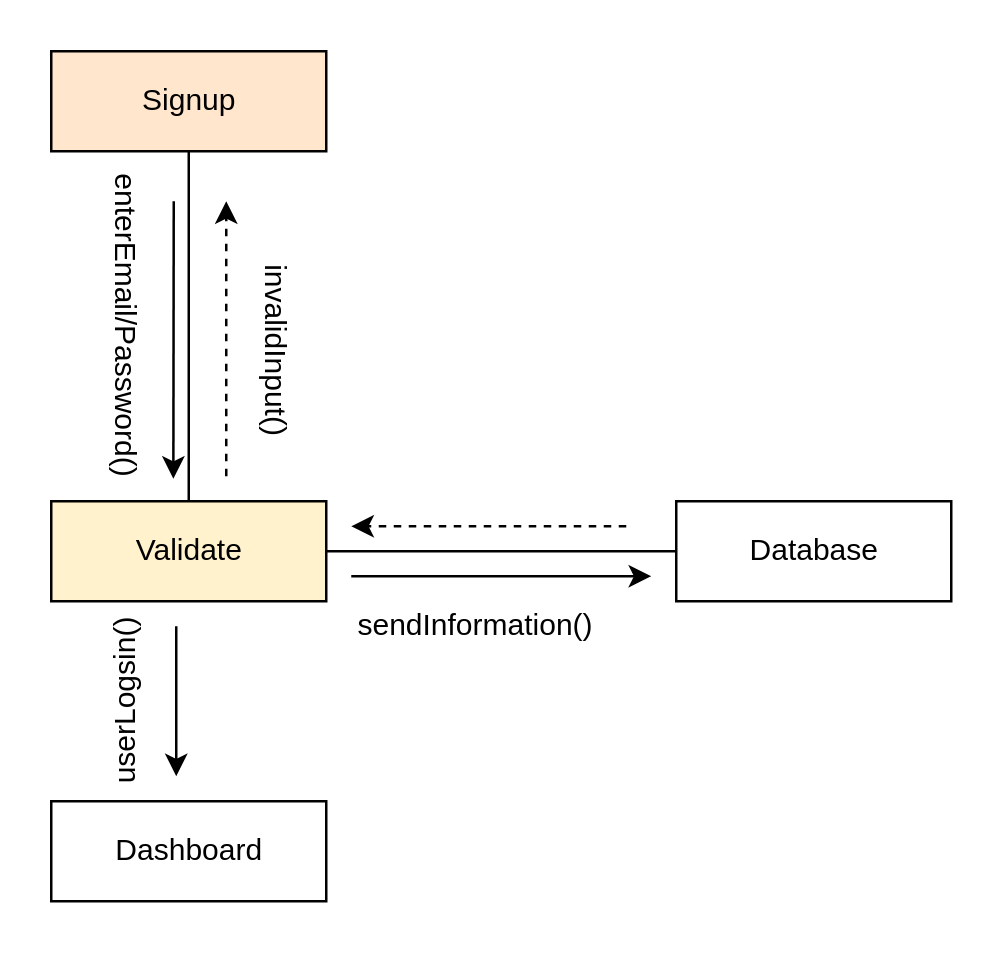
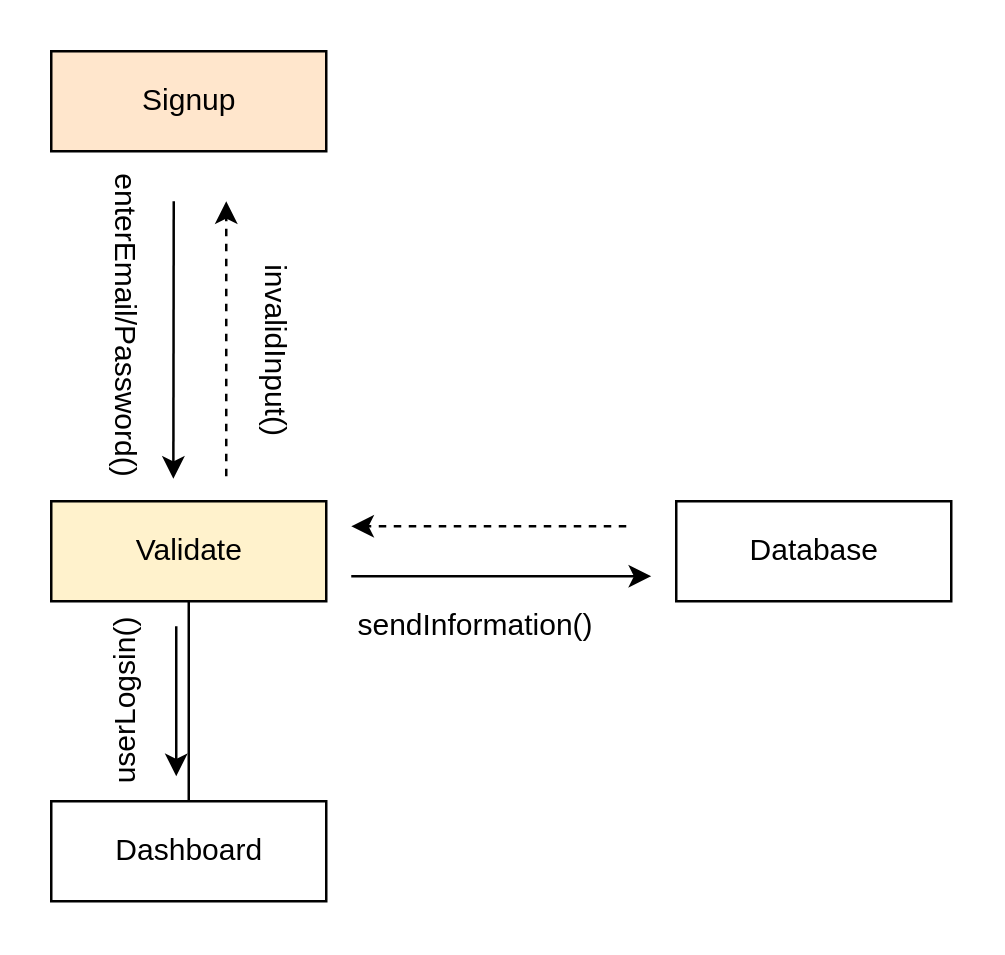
  <mxCell id="0" />
  <mxCell id="1" parent="0" />
  <mxCell id="2" value="Validate" style="html=1;fillColor=#fff2cc;" vertex="1" parent="1"><mxGeometry x="20" y="200" width="110" height="40" as="geometry" /></mxCell>
  <mxCell id="3" value="Signup" style="html=1;fillColor=#ffe6cc;" vertex="1" parent="1"><mxGeometry x="20" y="20" width="110" height="40" as="geometry" /></mxCell>
  <mxCell id="4" value="Dashboard" style="html=1;" vertex="1" parent="1"><mxGeometry x="20" y="320" width="110" height="40" as="geometry" /></mxCell>
  <mxCell id="5" value="Database" style="html=1;" vertex="1" parent="1"><mxGeometry x="270" y="200" width="110" height="40" as="geometry" /></mxCell>
- <mxCell id="6" value="" style="endArrow=none;html=1;entryX=0.5;entryY=1;entryDx=0;entryDy=0;exitX=0.5;exitY=0;exitDx=0;exitDy=0;" edge="1" parent="1" source="2" target="3"><mxGeometry width="50" height="50" relative="1" as="geometry"><mxPoint x="120" y="270" as="sourcePoint" /><mxPoint x="170" y="220" as="targetPoint" /></mxGeometry></mxCell>
- <mxCell id="8" value="" style="endArrow=none;html=1;entryX=0;entryY=0.5;entryDx=0;entryDy=0;exitX=1;exitY=0.5;exitDx=0;exitDy=0;" edge="1" parent="1" source="2" target="5"><mxGeometry width="50" height="50" relative="1" as="geometry"><mxPoint x="120" y="270" as="sourcePoint" /><mxPoint x="170" y="220" as="targetPoint" /></mxGeometry></mxCell>
+ <mxCell id="7" value="" style="endArrow=none;html=1;exitX=0.5;exitY=0;exitDx=0;exitDy=0;" edge="1" parent="1" source="4" target="2"><mxGeometry width="50" height="50" relative="1" as="geometry"><mxPoint x="120" y="270" as="sourcePoint" /><mxPoint x="170" y="220" as="targetPoint" /></mxGeometry></mxCell>
  <mxCell id="9" value="" style="endArrow=classic;html=1;entryX=0.444;entryY=-0.225;entryDx=0;entryDy=0;entryPerimeter=0;" edge="1" parent="1" target="2"><mxGeometry width="50" height="50" relative="1" as="geometry"><mxPoint x="69" y="80" as="sourcePoint" /><mxPoint x="170" y="220" as="targetPoint" /></mxGeometry></mxCell>
  <mxCell id="10" value="enterEmail/Password()" style="text;html=1;strokeColor=none;fillColor=none;align=center;verticalAlign=middle;whiteSpace=wrap;rounded=0;rotation=90;" vertex="1" parent="1"><mxGeometry x="30" y="120" width="40" height="20" as="geometry" /></mxCell>
  <mxCell id="11" value="" style="endArrow=classic;html=1;dashed=1;" edge="1" parent="1"><mxGeometry width="50" height="50" relative="1" as="geometry"><mxPoint x="90" y="190" as="sourcePoint" /><mxPoint x="90" y="80" as="targetPoint" /></mxGeometry></mxCell>
  <mxCell id="12" value="" style="endArrow=classic;html=1;" edge="1" parent="1"><mxGeometry width="50" height="50" relative="1" as="geometry"><mxPoint x="140" y="230" as="sourcePoint" /><mxPoint x="260" y="230" as="targetPoint" /></mxGeometry></mxCell>
  <mxCell id="13" value="" style="endArrow=classic;html=1;dashed=1;" edge="1" parent="1"><mxGeometry width="50" height="50" relative="1" as="geometry"><mxPoint x="250" y="210" as="sourcePoint" /><mxPoint x="140" y="210" as="targetPoint" /></mxGeometry></mxCell>
  <mxCell id="14" value="" style="endArrow=classic;html=1;" edge="1" parent="1"><mxGeometry width="50" height="50" relative="1" as="geometry"><mxPoint x="70" y="250" as="sourcePoint" /><mxPoint x="70" y="310" as="targetPoint" /></mxGeometry></mxCell>
  <mxCell id="15" value="invalidInput()" style="text;html=1;strokeColor=none;fillColor=none;align=center;verticalAlign=middle;whiteSpace=wrap;rounded=0;rotation=90;" vertex="1" parent="1"><mxGeometry x="90" y="130" width="40" height="20" as="geometry" /></mxCell>
  <mxCell id="16" value="sendInformation()" style="text;html=1;strokeColor=none;fillColor=none;align=center;verticalAlign=middle;whiteSpace=wrap;rounded=0;" vertex="1" parent="1"><mxGeometry x="170" y="240" width="40" height="20" as="geometry" /></mxCell>
  <mxCell id="17" value="userLogsin()" style="text;html=1;strokeColor=none;fillColor=none;align=center;verticalAlign=middle;whiteSpace=wrap;rounded=0;rotation=-90;" vertex="1" parent="1"><mxGeometry x="30" y="270" width="40" height="20" as="geometry" /></mxCell>
